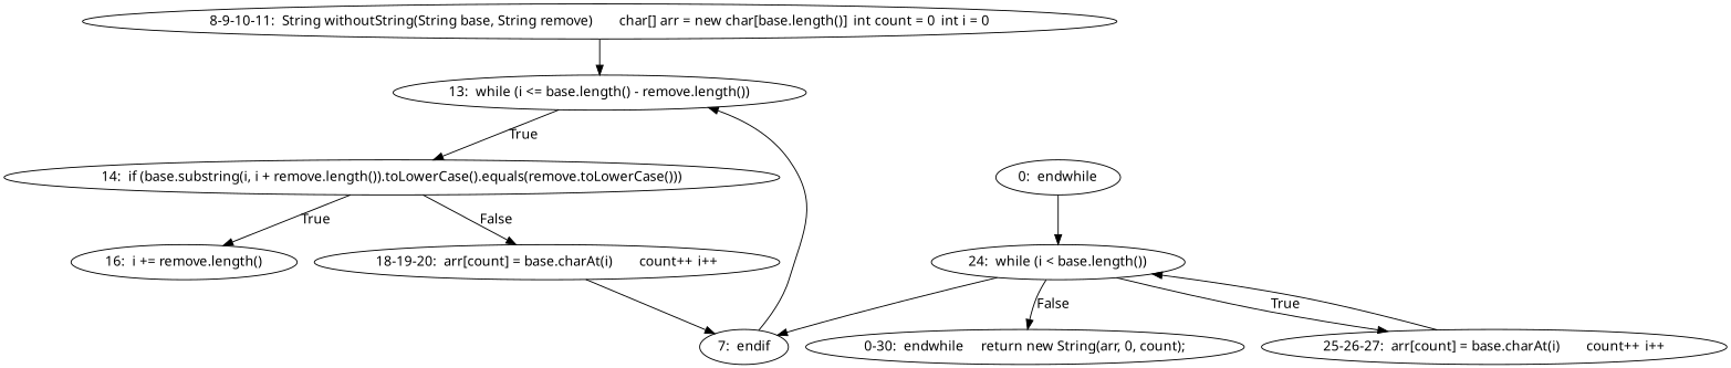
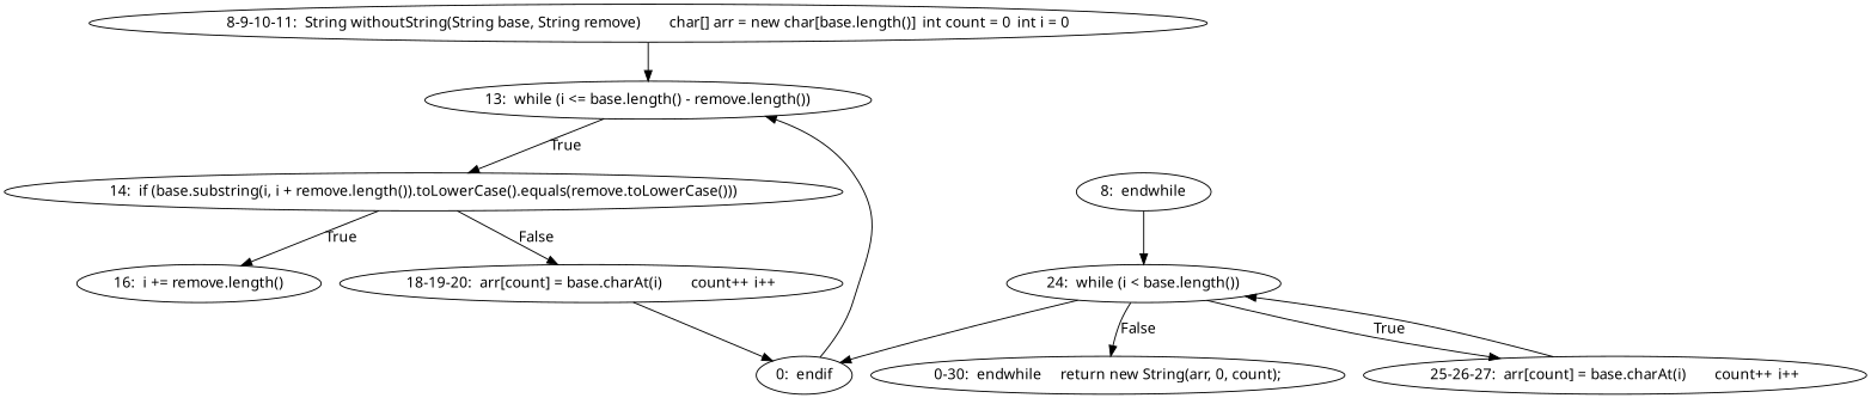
  digraph {
    fontname="Noto Sans"
    node [fontname="Noto Sans"]
    edge [fontname="Noto Sans"]
    n1 [label="8-9-10-11:  String withoutString(String base, String remove)	char[] arr = new char[base.length()]	int count = 0	int i = 0"]
    n2 [label="13:  while (i <= base.length() - remove.length())"]
    n3 [label="14:  if (base.substring(i, i + remove.length()).toLowerCase().equals(remove.toLowerCase()))"]
-   n4 [label="0:  endwhile"]
+   n4 [label="8:  endwhile"]
    n5 [label="24:  while (i < base.length())"]
    n6 [label="16:  i += remove.length()"]
    n7 [label="18-19-20:  arr[count] = base.charAt(i)	count++	i++"]
-   n8 [label="7:  endif"]
+   n8 [label="0:  endif"]
    n9 [label="0-30:  endwhile	return new String(arr, 0, count);"]
    n10 [label="25-26-27:  arr[count] = base.charAt(i)	count++	i++"]
    n1 -> n2
    n2 -> n3 [label=True]
    n3 -> n6 [label=True]
    n3 -> n7 [label=False]
    n4 -> n5
    n5 -> n8
    n5 -> n9 [label=False]
    n5 -> n10 [label=True]
    n7 -> n8
    n8 -> n2
    n10 -> n5
  }
